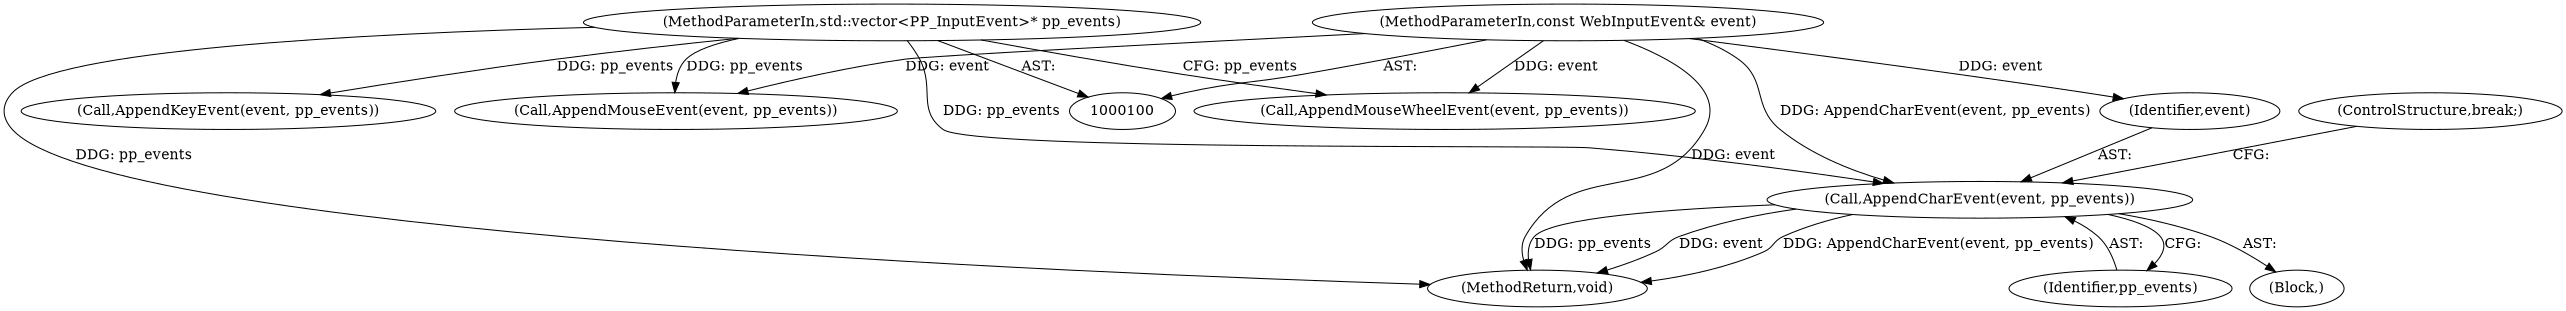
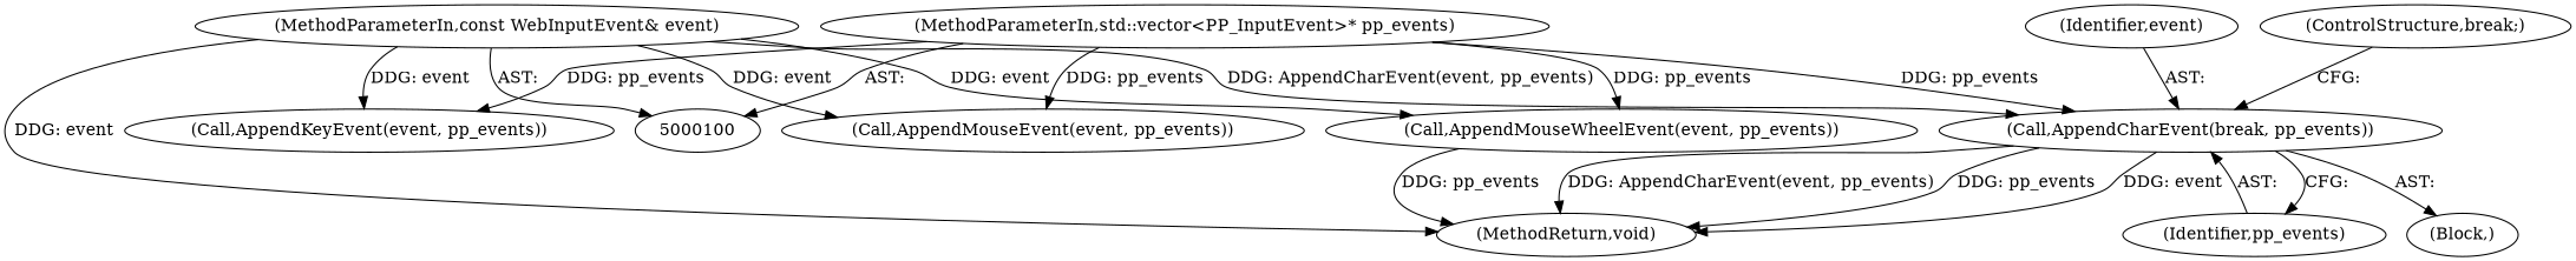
  digraph {
-   n1 [label="(Call,AppendCharEvent(event, pp_events))"]
+   n1 [label="(Call,AppendCharEvent(break, pp_events))"]
    n2 [label="(Block,)"]
    n3 [label="(Identifier,pp_events)"]
    n4 [label="(MethodReturn,void)"]
    n5 [label="(MethodParameterIn,const WebInputEvent& event)"]
    n6 [label="(Call,AppendMouseEvent(event, pp_events))"]
    n7 [label="(Call,AppendKeyEvent(event, pp_events))"]
    n8 [label="(Call,AppendMouseWheelEvent(event, pp_events))"]
-   1000100
+   1000100 [label=5000100]
    n10 [label="(MethodParameterIn,std::vector<PP_InputEvent>* pp_events)"]
    n11 [label="(Identifier,event)"]
    n12 [label="(ControlStructure,break;)"]
    n1 -> n2 [label="AST: "]
    n1 -> n3 [label="CFG: "]
    n1 -> n4 [label="DDG: event"]
    n1 -> n4 [label="DDG: AppendCharEvent(event, pp_events)"]
    n1 -> n4 [label="DDG: pp_events"]
    n3 -> n1 [label="AST: "]
    n5 -> n1 [label="DDG: AppendCharEvent(event, pp_events)"]
    n5 -> n4 [label="DDG: event"]
    n5 -> n6 [label="DDG: event"]
-   n5 -> n11 [label="DDG: event"]
+   n5 -> n7 [label="DDG: event"]
    n5 -> n8 [label="DDG: event"]
    n5 -> 1000100 [label="AST: "]
    n10 -> n1 [label="DDG: pp_events"]
-   n10 -> n4 [label="DDG: pp_events"]
+   n8 -> n4 [label="DDG: pp_events"]
    n10 -> n6 [label="DDG: pp_events"]
    n10 -> n7 [label="DDG: pp_events"]
-   n10 -> n8 [label="CFG: pp_events"]
+   n10 -> n8 [label="DDG: pp_events"]
    n10 -> 1000100 [label="AST: "]
    n11 -> n1 [label="AST: "]
    n12 -> n1 [label="CFG: "]
  }
